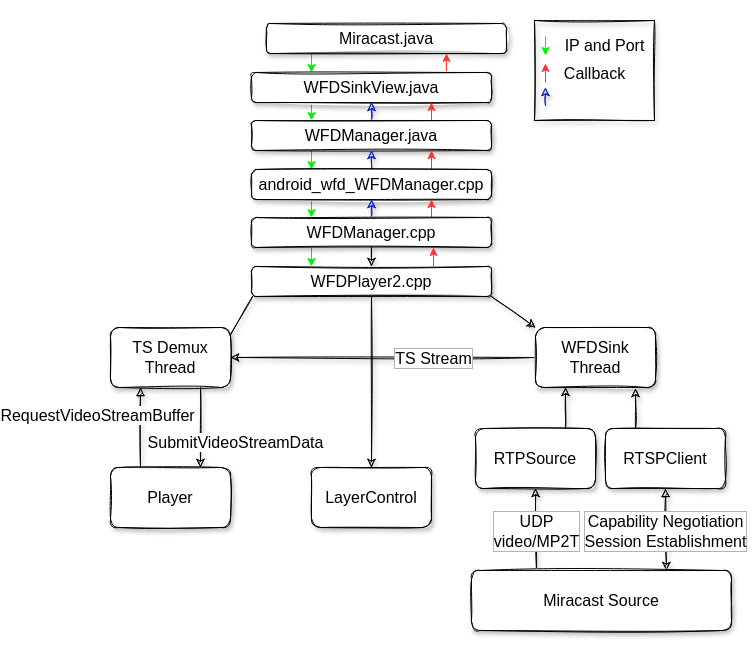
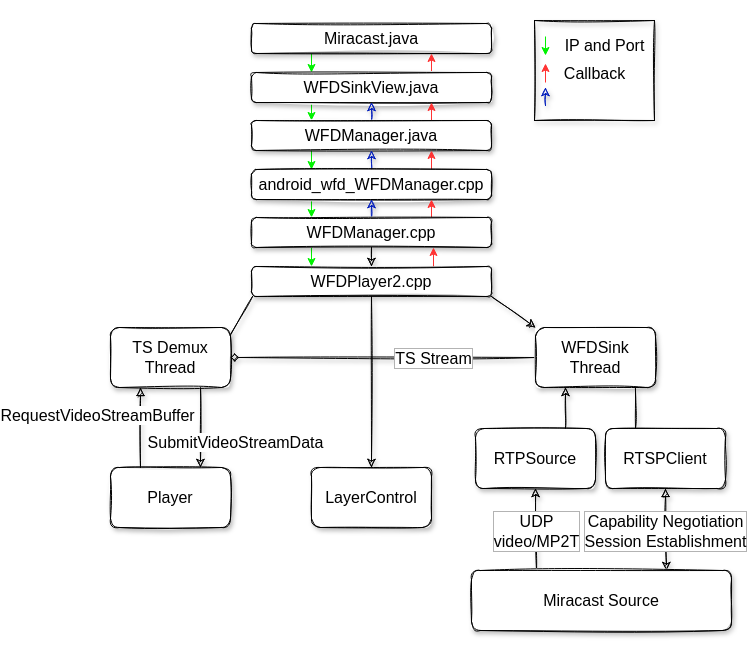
  <mxCell id="0" />
  <mxCell id="1" parent="0" />
  <mxCell id="2" style="edgeStyle=orthogonalEdgeStyle;rounded=0;orthogonalLoop=1;jettySize=auto;html=1;exitX=0.25;exitY=1;exitDx=0;exitDy=0;entryX=0.25;entryY=0;entryDx=0;entryDy=0;fontSize=16;fillColor=#008a00;strokeColor=#00F200;" edge="1" parent="1" source="3" target="6"><mxGeometry relative="1" as="geometry" /></mxCell>
- <mxCell id="3" value="Miracast.java" style="rounded=1;whiteSpace=wrap;html=1;fontSize=16;shadow=1;glass=0;sketch=1;" vertex="1" parent="1"><mxGeometry x="176" y="23" width="240" height="30" as="geometry" /></mxCell>
+ <mxCell id="3" value="Miracast.java" style="rounded=1;whiteSpace=wrap;html=1;fontSize=16;shadow=1;glass=0;sketch=1;" vertex="1" parent="1"><mxGeometry x="161" y="23" width="240" height="30" as="geometry" /></mxCell>
  <mxCell id="4" style="edgeStyle=orthogonalEdgeStyle;rounded=0;orthogonalLoop=1;jettySize=auto;html=1;exitX=0.25;exitY=1;exitDx=0;exitDy=0;entryX=0.25;entryY=0;entryDx=0;entryDy=0;fontSize=16;fillColor=#008a00;strokeColor=#00F200;" edge="1" parent="1" source="6" target="10"><mxGeometry relative="1" as="geometry" /></mxCell>
  <mxCell id="5" style="edgeStyle=orthogonalEdgeStyle;rounded=0;orthogonalLoop=1;jettySize=auto;html=1;exitX=0.75;exitY=0;exitDx=0;exitDy=0;entryX=0.75;entryY=1;entryDx=0;entryDy=0;fontSize=16;strokeColor=#FF3333;" edge="1" parent="1" source="6" target="3"><mxGeometry relative="1" as="geometry" /></mxCell>
  <mxCell id="6" value="WFDSinkView.java" style="rounded=1;whiteSpace=wrap;html=1;fontSize=16;shadow=1;glass=0;sketch=1;" vertex="1" parent="1"><mxGeometry x="161" y="72" width="240" height="30" as="geometry" /></mxCell>
  <mxCell id="7" style="edgeStyle=orthogonalEdgeStyle;rounded=0;orthogonalLoop=1;jettySize=auto;html=1;exitX=0.25;exitY=1;exitDx=0;exitDy=0;entryX=0.25;entryY=0;entryDx=0;entryDy=0;fontSize=16;fillColor=#008a00;strokeColor=#00F200;" edge="1" parent="1" source="10" target="14"><mxGeometry relative="1" as="geometry" /></mxCell>
  <mxCell id="8" style="edgeStyle=orthogonalEdgeStyle;rounded=0;orthogonalLoop=1;jettySize=auto;html=1;exitX=0.75;exitY=0;exitDx=0;exitDy=0;entryX=0.75;entryY=1;entryDx=0;entryDy=0;fontSize=16;strokeColor=#FF3333;" edge="1" parent="1" source="10" target="6"><mxGeometry relative="1" as="geometry" /></mxCell>
  <mxCell id="9" value="" style="edgeStyle=none;rounded=0;sketch=1;orthogonalLoop=1;jettySize=auto;html=1;shadow=1;fontSize=16;startArrow=none;startFill=0;endArrow=classic;endFill=1;strokeColor=#001DBC;strokeWidth=1;fillColor=#0050ef;" edge="1" parent="1" source="10" target="6"><mxGeometry relative="1" as="geometry" /></mxCell>
  <mxCell id="10" value="WFDManager.java" style="rounded=1;whiteSpace=wrap;html=1;fontSize=16;shadow=1;glass=0;sketch=1;" vertex="1" parent="1"><mxGeometry x="161" y="120" width="240" height="30" as="geometry" /></mxCell>
  <mxCell id="11" style="edgeStyle=orthogonalEdgeStyle;rounded=0;orthogonalLoop=1;jettySize=auto;html=1;exitX=0.25;exitY=1;exitDx=0;exitDy=0;entryX=0.25;entryY=0;entryDx=0;entryDy=0;fontSize=16;fillColor=#008a00;strokeColor=#00F200;" edge="1" parent="1" source="14" target="19"><mxGeometry relative="1" as="geometry" /></mxCell>
  <mxCell id="12" style="edgeStyle=orthogonalEdgeStyle;rounded=0;orthogonalLoop=1;jettySize=auto;html=1;exitX=0.75;exitY=0;exitDx=0;exitDy=0;entryX=0.75;entryY=1;entryDx=0;entryDy=0;fontSize=16;strokeColor=#FF3333;" edge="1" parent="1" source="14" target="10"><mxGeometry relative="1" as="geometry" /></mxCell>
  <mxCell id="13" style="edgeStyle=none;rounded=0;sketch=1;orthogonalLoop=1;jettySize=auto;html=1;exitX=0.5;exitY=0;exitDx=0;exitDy=0;entryX=0.5;entryY=1;entryDx=0;entryDy=0;shadow=1;fontSize=16;startArrow=none;startFill=0;endArrow=classic;endFill=1;strokeColor=#001DBC;strokeWidth=1;fillColor=#0050ef;" edge="1" parent="1" source="14" target="10"><mxGeometry relative="1" as="geometry" /></mxCell>
  <mxCell id="14" value="android_wfd_WFDManager.cpp" style="rounded=1;whiteSpace=wrap;html=1;fontSize=16;shadow=1;glass=0;sketch=1;" vertex="1" parent="1"><mxGeometry x="161" y="169" width="240" height="30" as="geometry" /></mxCell>
  <mxCell id="15" style="edgeStyle=orthogonalEdgeStyle;rounded=0;orthogonalLoop=1;jettySize=auto;html=1;exitX=0.25;exitY=1;exitDx=0;exitDy=0;entryX=0.25;entryY=0;entryDx=0;entryDy=0;fontSize=16;fillColor=#008a00;strokeColor=#00F200;" edge="1" parent="1" source="19" target="24"><mxGeometry relative="1" as="geometry" /></mxCell>
  <mxCell id="16" style="edgeStyle=orthogonalEdgeStyle;rounded=0;orthogonalLoop=1;jettySize=auto;html=1;exitX=0.75;exitY=0;exitDx=0;exitDy=0;entryX=0.75;entryY=1;entryDx=0;entryDy=0;fontSize=16;strokeColor=#FF3333;" edge="1" parent="1" source="19" target="14"><mxGeometry relative="1" as="geometry" /></mxCell>
  <mxCell id="17" style="edgeStyle=none;rounded=0;sketch=1;orthogonalLoop=1;jettySize=auto;html=1;exitX=0.5;exitY=0;exitDx=0;exitDy=0;entryX=0.5;entryY=1;entryDx=0;entryDy=0;shadow=1;fontSize=16;startArrow=none;startFill=0;endArrow=classic;endFill=1;strokeColor=#001DBC;strokeWidth=1;fillColor=#0050ef;" edge="1" parent="1" source="19" target="14"><mxGeometry relative="1" as="geometry" /></mxCell>
  <mxCell id="18" style="edgeStyle=none;rounded=0;sketch=1;orthogonalLoop=1;jettySize=auto;html=1;exitX=0.5;exitY=1;exitDx=0;exitDy=0;entryX=0.5;entryY=0;entryDx=0;entryDy=0;shadow=1;fontSize=16;startArrow=none;startFill=0;endArrow=classic;endFill=1;strokeColor=default;strokeWidth=1;" edge="1" parent="1" source="19" target="24"><mxGeometry relative="1" as="geometry" /></mxCell>
  <mxCell id="19" value="WFDManager.cpp" style="rounded=1;whiteSpace=wrap;html=1;fontSize=16;shadow=1;glass=0;sketch=1;" vertex="1" parent="1"><mxGeometry x="161" y="217" width="240" height="30" as="geometry" /></mxCell>
  <mxCell id="20" style="edgeStyle=orthogonalEdgeStyle;rounded=0;orthogonalLoop=1;jettySize=auto;html=1;exitX=0.75;exitY=0;exitDx=0;exitDy=0;entryX=0.75;entryY=1;entryDx=0;entryDy=0;fontSize=16;strokeColor=#FF3333;" edge="1" parent="1"><mxGeometry relative="1" as="geometry"><mxPoint x="343" y="266" as="sourcePoint" /><mxPoint x="343" y="247" as="targetPoint" /></mxGeometry></mxCell>
  <mxCell id="21" style="rounded=0;orthogonalLoop=1;jettySize=auto;html=1;exitX=0;exitY=1;exitDx=0;exitDy=0;entryX=1;entryY=0;entryDx=0;entryDy=0;fontSize=16;strokeColor=#000000;strokeWidth=1;sketch=1;shadow=1;" edge="1" parent="1"><mxGeometry relative="1" as="geometry"><mxPoint x="162" y="296" as="sourcePoint" /><mxPoint x="132" y="348" as="targetPoint" /></mxGeometry></mxCell>
  <mxCell id="22" style="rounded=0;orthogonalLoop=1;jettySize=auto;html=1;exitX=1;exitY=1;exitDx=0;exitDy=0;entryX=0;entryY=0;entryDx=0;entryDy=0;fontSize=16;strokeColor=#000000;strokeWidth=1;sketch=1;shadow=1;" edge="1" parent="1" source="24" target="27"><mxGeometry relative="1" as="geometry" /></mxCell>
  <mxCell id="23" style="edgeStyle=none;rounded=0;sketch=1;orthogonalLoop=1;jettySize=auto;html=1;exitX=0.5;exitY=1;exitDx=0;exitDy=0;fontSize=16;strokeColor=#000000;strokeWidth=1;shadow=1;" edge="1" parent="1" source="24" target="40"><mxGeometry relative="1" as="geometry" /></mxCell>
  <mxCell id="24" value="WFDPlayer2.cpp" style="rounded=1;whiteSpace=wrap;html=1;fontSize=16;shadow=1;glass=0;sketch=1;" vertex="1" parent="1"><mxGeometry x="161" y="266" width="240" height="30" as="geometry" /></mxCell>
- <mxCell id="25" style="edgeStyle=none;rounded=0;sketch=1;orthogonalLoop=1;jettySize=auto;html=1;exitX=0;exitY=0.5;exitDx=0;exitDy=0;entryX=1;entryY=0.5;entryDx=0;entryDy=0;shadow=1;fontSize=16;startArrow=none;startFill=0;endArrow=classic;endFill=1;strokeColor=default;strokeWidth=1;" edge="1" parent="1" source="27" target="33"><mxGeometry relative="1" as="geometry" /></mxCell>
+ <mxCell id="25" style="edgeStyle=none;rounded=0;sketch=1;orthogonalLoop=1;jettySize=auto;html=1;exitX=0;exitY=0.5;exitDx=0;exitDy=0;entryX=1;entryY=0.5;entryDx=0;entryDy=0;shadow=1;fontSize=16;startArrow=none;startFill=0;endArrow=diamond;endFill=1;strokeColor=default;strokeWidth=1;" edge="1" parent="1" source="27" target="33"><mxGeometry relative="1" as="geometry" /></mxCell>
  <mxCell id="26" value="TS Stream" style="edgeLabel;html=1;align=center;verticalAlign=middle;resizable=0;points=[];fontSize=16;labelBorderColor=#B3B3B3;" vertex="1" connectable="0" parent="25"><mxGeometry x="-0.062" y="1" relative="1" as="geometry"><mxPoint x="40" y="-1" as="offset" /></mxGeometry></mxCell>
  <mxCell id="27" value="WFDSink&lt;br&gt;Thread" style="rounded=1;whiteSpace=wrap;html=1;shadow=1;glass=0;sketch=1;fontSize=16;gradientColor=none;" vertex="1" parent="1"><mxGeometry x="445" y="327" width="120" height="60" as="geometry" /></mxCell>
  <mxCell id="28" value="" style="edgeStyle=none;rounded=0;sketch=1;orthogonalLoop=1;jettySize=auto;html=1;exitX=0.25;exitY=1;exitDx=0;exitDy=0;entryX=0.25;entryY=0;entryDx=0;entryDy=0;shadow=1;fontSize=16;startArrow=block;startFill=1;strokeColor=default;strokeWidth=1;endArrow=none;endFill=0;" edge="1" parent="1" source="33" target="44"><mxGeometry relative="1" as="geometry" /></mxCell>
  <mxCell id="29" value="&lt;span style=&quot;color: rgba(0 , 0 , 0 , 0) ; font-family: monospace ; font-size: 0px ; background-color: rgb(248 , 249 , 250)&quot;&gt;%3CmxGraphModel%3E%3Croot%3E%3CmxCell%20id%3D%220%22%2F%3E%3CmxCell%20id%3D%221%22%20parent%3D%220%22%2F%3E%3CmxCell%20id%3D%222%22%20value%3D%22LayerControl%22%20style%3D%22rounded%3D1%3BwhiteSpace%3Dwrap%3Bhtml%3D1%3Bshadow%3D1%3Bglass%3D0%3Bsketch%3D1%3BfontSize%3D16%3BgradientColor%3Dnone%3B%22%20vertex%3D%221%22%20parent%3D%221%22%3E%3CmxGeometry%20x%3D%22340%22%20y%3D%22578%22%20width%3D%22120%22%20height%3D%2260%22%20as%3D%22geometry%22%2F%3E%3C%2FmxCell%3E%3C%2Froot%3E%3C%2FmxGraphModel%3E&lt;/span&gt;&lt;font color=&quot;rgba(0, 0, 0, 0)&quot; face=&quot;monospace&quot;&gt;&lt;span style=&quot;font-size: 0px&quot;&gt;RequestVideoStreamBufferRE&lt;/span&gt;&lt;/font&gt;" style="edgeLabel;html=1;align=center;verticalAlign=middle;resizable=0;points=[];fontSize=16;" vertex="1" connectable="0" parent="28"><mxGeometry x="-0.255" y="-3" relative="1" as="geometry"><mxPoint as="offset" /></mxGeometry></mxCell>
  <mxCell id="30" value="RequestVideoStreamBuffer" style="edgeLabel;html=1;align=center;verticalAlign=middle;resizable=0;points=[];fontSize=16;" vertex="1" connectable="0" parent="28"><mxGeometry x="-0.542" y="1" relative="1" as="geometry"><mxPoint x="-45" y="9" as="offset" /></mxGeometry></mxCell>
  <mxCell id="31" style="edgeStyle=none;rounded=0;sketch=1;orthogonalLoop=1;jettySize=auto;html=1;exitX=0.75;exitY=1;exitDx=0;exitDy=0;entryX=0.75;entryY=0;entryDx=0;entryDy=0;shadow=1;fontSize=16;startArrow=none;startFill=0;strokeColor=default;strokeWidth=1;" edge="1" parent="1" source="33" target="44"><mxGeometry relative="1" as="geometry" /></mxCell>
  <mxCell id="32" value="SubmitVideoStreamData" style="edgeLabel;html=1;align=center;verticalAlign=middle;resizable=0;points=[];fontSize=16;" vertex="1" connectable="0" parent="31"><mxGeometry x="0.382" y="-2" relative="1" as="geometry"><mxPoint x="36" y="-1" as="offset" /></mxGeometry></mxCell>
  <mxCell id="33" value="TS Demux&lt;br&gt;Thread" style="rounded=1;whiteSpace=wrap;html=1;shadow=1;glass=0;sketch=1;fontSize=16;gradientColor=none;" vertex="1" parent="1"><mxGeometry x="20" y="327" width="120" height="60" as="geometry" /></mxCell>
- <mxCell id="34" style="edgeStyle=none;rounded=0;sketch=1;orthogonalLoop=1;jettySize=auto;html=1;exitX=0.25;exitY=0;exitDx=0;exitDy=0;entryX=0.833;entryY=1.017;entryDx=0;entryDy=0;entryPerimeter=0;fontSize=16;strokeColor=#000000;strokeWidth=1;shadow=1;" edge="1" parent="1" source="37" target="27"><mxGeometry relative="1" as="geometry" /></mxCell>
+ <mxCell id="34" style="edgeStyle=none;rounded=0;sketch=1;orthogonalLoop=1;jettySize=auto;html=1;exitX=0.25;exitY=0;exitDx=0;exitDy=0;entryX=0.833;entryY=1.017;entryDx=0;entryDy=0;entryPerimeter=0;fontSize=16;strokeColor=#000000;strokeWidth=1;shadow=1;endArrow=none;" edge="1" parent="1" source="37" target="27"><mxGeometry relative="1" as="geometry" /></mxCell>
  <mxCell id="35" style="edgeStyle=none;rounded=0;sketch=1;orthogonalLoop=1;jettySize=auto;html=1;exitX=0.5;exitY=1;exitDx=0;exitDy=0;entryX=0.75;entryY=0;entryDx=0;entryDy=0;shadow=1;fontSize=16;strokeColor=default;strokeWidth=1;startArrow=block;startFill=1;" edge="1" parent="1" source="37" target="43"><mxGeometry relative="1" as="geometry" /></mxCell>
  <mxCell id="36" value="Capability Negotiation&lt;br&gt;Session Establishment" style="edgeLabel;html=1;align=center;verticalAlign=middle;resizable=0;points=[];fontSize=16;labelBorderColor=#B3B3B3;" vertex="1" connectable="0" parent="35"><mxGeometry x="-0.237" y="-1" relative="1" as="geometry"><mxPoint y="11" as="offset" /></mxGeometry></mxCell>
  <mxCell id="37" value="RTSPClient" style="rounded=1;whiteSpace=wrap;html=1;shadow=1;glass=0;sketch=1;fontSize=16;gradientColor=none;" vertex="1" parent="1"><mxGeometry x="515" y="428" width="120" height="60" as="geometry" /></mxCell>
  <mxCell id="38" value="" style="edgeStyle=none;rounded=0;orthogonalLoop=1;jettySize=auto;html=1;exitX=0.75;exitY=0;exitDx=0;exitDy=0;fontSize=16;strokeColor=#000000;strokeWidth=1;entryX=0.25;entryY=1;entryDx=0;entryDy=0;sketch=1;shadow=1;" edge="1" parent="1" source="39" target="27"><mxGeometry relative="1" as="geometry"><mxPoint x="460" y="471" as="sourcePoint" /><mxPoint x="415" y="397" as="targetPoint" /></mxGeometry></mxCell>
  <mxCell id="39" value="RTPSource" style="rounded=1;whiteSpace=wrap;html=1;shadow=1;glass=0;sketch=1;fontSize=16;gradientColor=none;" vertex="1" parent="1"><mxGeometry x="385" y="428" width="120" height="60" as="geometry" /></mxCell>
  <mxCell id="40" value="LayerControl" style="rounded=1;whiteSpace=wrap;html=1;shadow=1;glass=0;sketch=1;fontSize=16;gradientColor=none;" vertex="1" parent="1"><mxGeometry x="221" y="467" width="120" height="60" as="geometry" /></mxCell>
  <mxCell id="41" style="edgeStyle=none;rounded=0;sketch=1;orthogonalLoop=1;jettySize=auto;html=1;exitX=0.25;exitY=0;exitDx=0;exitDy=0;entryX=0.5;entryY=1;entryDx=0;entryDy=0;shadow=1;fontSize=16;strokeColor=#000000;strokeWidth=1;" edge="1" parent="1" source="43" target="39"><mxGeometry relative="1" as="geometry" /></mxCell>
  <mxCell id="42" value="UDP&lt;br&gt;video/MP2T" style="edgeLabel;html=1;align=center;verticalAlign=middle;resizable=0;points=[];fontSize=16;labelBorderColor=#B3B3B3;" vertex="1" connectable="0" parent="41"><mxGeometry x="0.174" y="-1" relative="1" as="geometry"><mxPoint x="-1" y="9" as="offset" /></mxGeometry></mxCell>
  <mxCell id="43" value="Miracast Source" style="rounded=1;whiteSpace=wrap;html=1;shadow=1;glass=0;sketch=1;fontSize=16;gradientColor=none;" vertex="1" parent="1"><mxGeometry x="381" y="570" width="260" height="60" as="geometry" /></mxCell>
  <mxCell id="44" value="Player" style="rounded=1;whiteSpace=wrap;html=1;shadow=1;glass=0;sketch=1;fontSize=16;gradientColor=none;" vertex="1" parent="1"><mxGeometry x="20" y="467" width="120" height="60" as="geometry" /></mxCell>
  <mxCell id="45" value="" style="group" vertex="1" connectable="0" parent="1"><mxGeometry x="444" y="20" width="120" height="100" as="geometry" /></mxCell>
  <mxCell id="46" style="edgeStyle=orthogonalEdgeStyle;rounded=0;orthogonalLoop=1;jettySize=auto;html=1;exitX=0.25;exitY=1;exitDx=0;exitDy=0;entryX=0.25;entryY=0;entryDx=0;entryDy=0;fontSize=16;fillColor=#008a00;strokeColor=#00F200;" edge="1" parent="45"><mxGeometry x="-2" y="5" as="geometry"><mxPoint x="11.0" y="16" as="sourcePoint" /><mxPoint x="11.0" y="35" as="targetPoint" /></mxGeometry></mxCell>
  <mxCell id="47" style="edgeStyle=orthogonalEdgeStyle;rounded=0;orthogonalLoop=1;jettySize=auto;html=1;exitX=0.75;exitY=0;exitDx=0;exitDy=0;entryX=0.75;entryY=1;entryDx=0;entryDy=0;fontSize=16;strokeColor=#FF3333;" edge="1" parent="45"><mxGeometry x="-2" y="11" as="geometry"><mxPoint x="11.0" y="62" as="sourcePoint" /><mxPoint x="11.0" y="43" as="targetPoint" /></mxGeometry></mxCell>
  <mxCell id="48" value="Callback" style="text;html=1;align=center;verticalAlign=middle;resizable=0;points=[];autosize=1;strokeColor=none;fillColor=none;fontSize=16;sketch=0;shadow=0;" vertex="1" parent="45"><mxGeometry x="20" y="43" width="80" height="20" as="geometry" /></mxCell>
  <mxCell id="49" value="IP and Port" style="text;html=1;align=center;verticalAlign=middle;resizable=0;points=[];autosize=1;strokeColor=none;fillColor=none;fontSize=16;sketch=0;shadow=0;" vertex="1" parent="45"><mxGeometry x="20" y="15" width="100" height="20" as="geometry" /></mxCell>
  <mxCell id="50" value="" style="edgeStyle=none;rounded=0;sketch=1;orthogonalLoop=1;jettySize=auto;html=1;shadow=1;fontSize=16;startArrow=none;startFill=0;endArrow=classic;endFill=1;strokeColor=#001DBC;strokeWidth=1;fillColor=#0050ef;" edge="1" parent="45"><mxGeometry relative="1" as="geometry"><mxPoint x="11" y="85" as="sourcePoint" /><mxPoint x="11" y="67" as="targetPoint" /></mxGeometry></mxCell>
  <mxCell id="51" value="" style="rounded=0;whiteSpace=wrap;html=1;shadow=1;glass=0;labelBorderColor=#B3B3B3;sketch=1;fontSize=16;strokeColor=default;fillColor=none;gradientColor=none;" vertex="1" parent="45"><mxGeometry width="120" height="100" as="geometry" /></mxCell>
